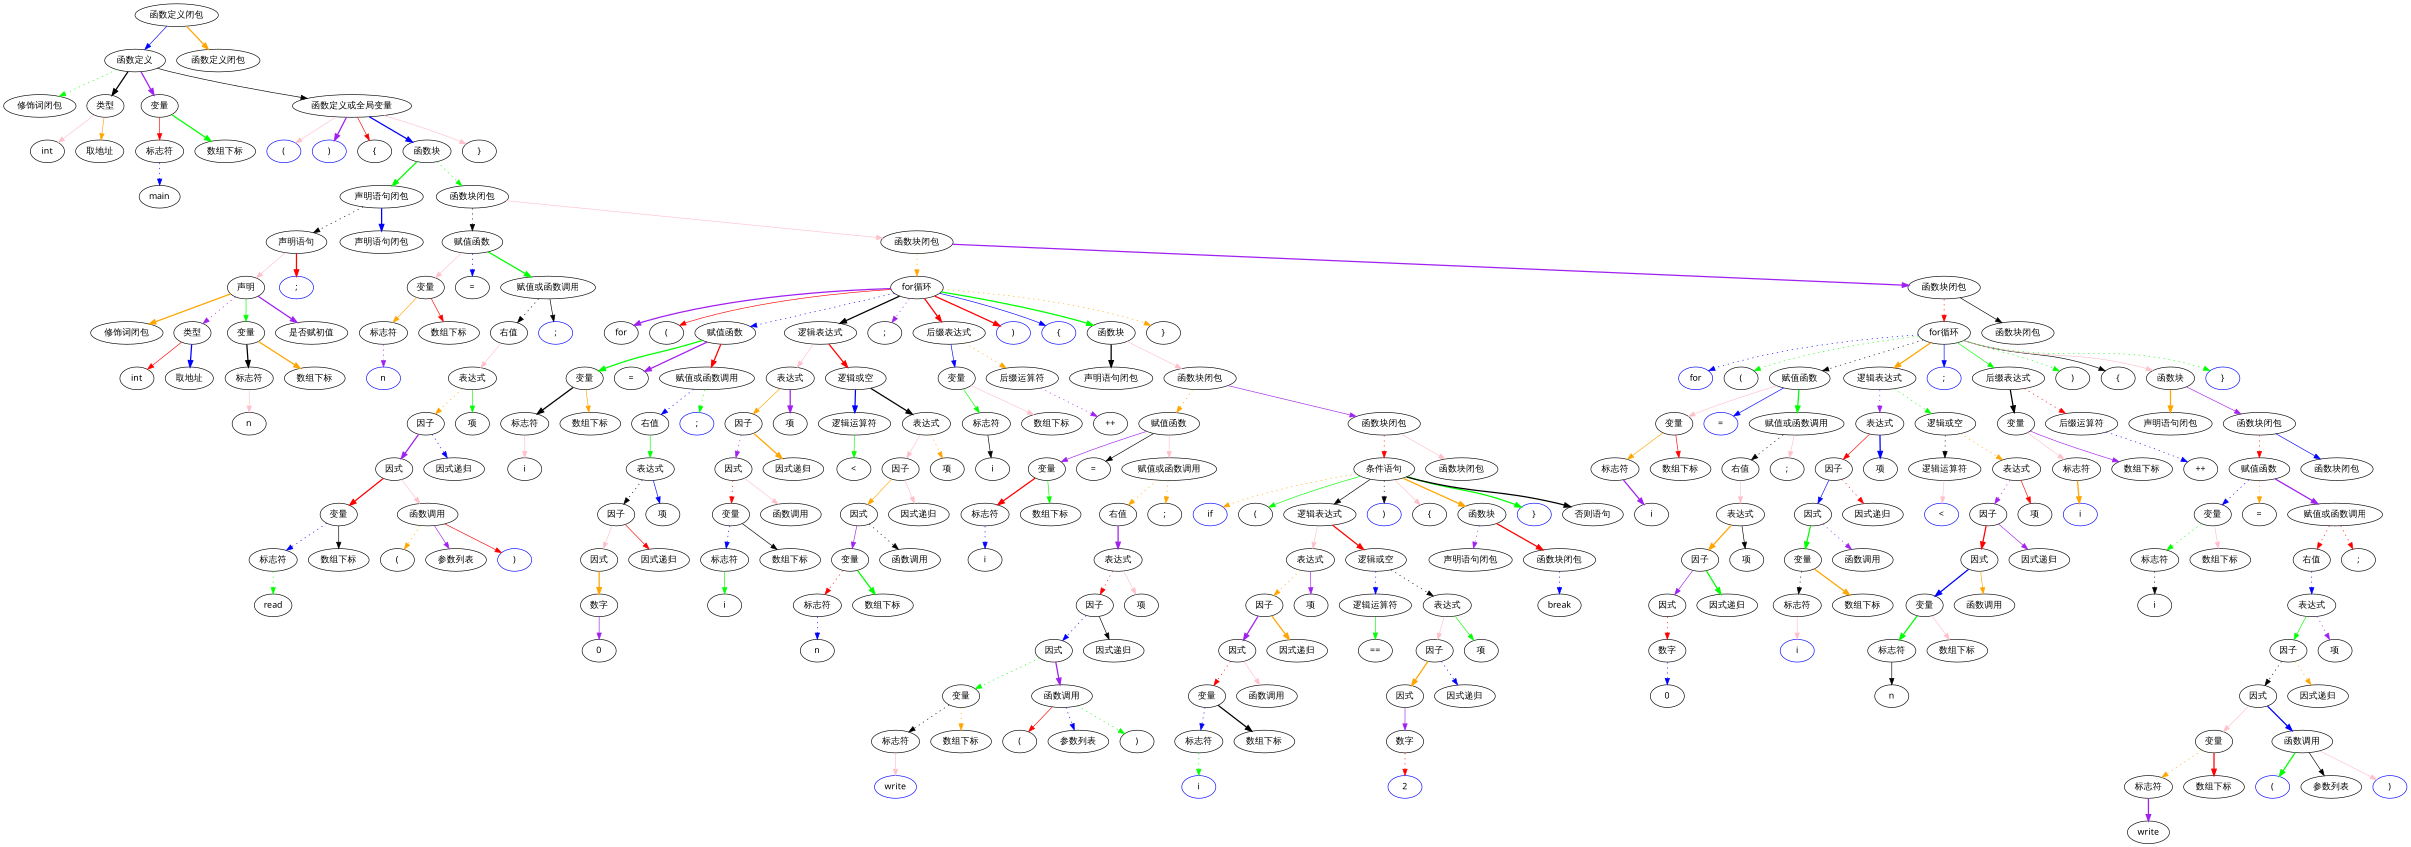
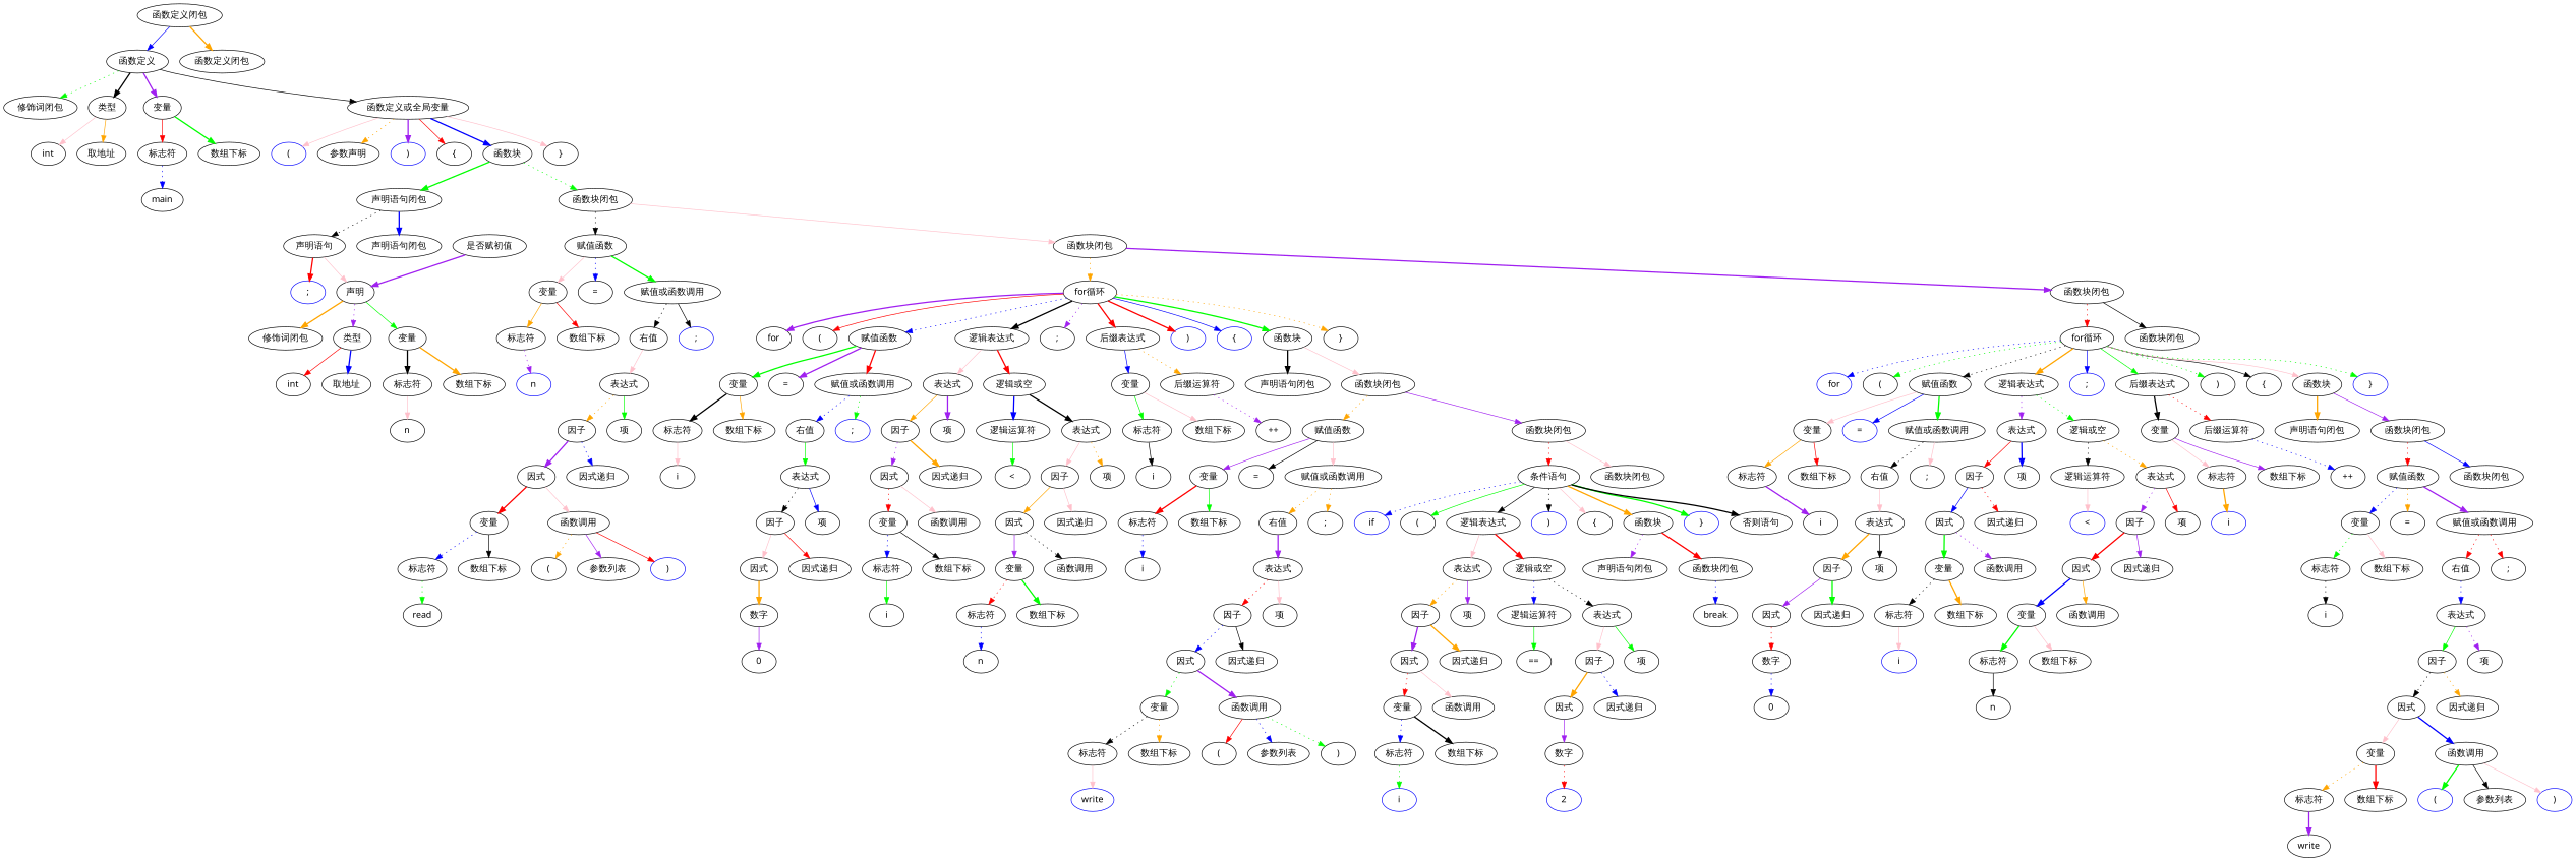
  digraph {
    node [fontname="FZFangSong-Z02"]
    edge [color=blue style=dotted]
    n1 [label=<函数定义闭包>]
    n2 [label=<函数定义>]
    n3 [label=<函数定义闭包>]
    n4 [label=<修饰词闭包>]
    n5 [label=<类型>]
    n6 [label=<变量>]
    n7 [label=<函数定义或全局变量>]
    n8 [color=black label=int]
    n9 [label=<取地址>]
    n10 [label=<标志符>]
    n11 [label=<数组下标>]
    n12 [color=blue label="("]
+   n13 [label=<参数声明>]
    n14 [color=blue label=")"]
    n15 [color=black label="{"]
    n16 [label=<函数块>]
    n17 [color=black label="}"]
    n18 [color=black label=main]
    n19 [label=<声明语句闭包>]
    n20 [label=<函数块闭包>]
    n21 [label=<声明语句>]
    n22 [label=<声明语句闭包>]
    n23 [label=<赋值函数>]
    n24 [label=<函数块闭包>]
    n25 [label=<声明>]
    n26 [color=blue label=";"]
    n27 [label=<修饰词闭包>]
    n28 [label=<类型>]
    n29 [label=<变量>]
    n30 [label=<是否赋初值>]
    n31 [color=black label=int]
    n32 [label=<取地址>]
    n33 [label=<标志符>]
    n34 [label=<数组下标>]
    n35 [color=black label=n]
    n36 [label=<变量>]
    n37 [color=black label="="]
    n38 [label=<赋值或函数调用>]
    n39 [label=<for循环>]
    n40 [label=<函数块闭包>]
    n41 [label=<标志符>]
    n42 [label=<数组下标>]
    n43 [label=<右值>]
    n44 [color=blue label=";"]
    n45 [color=blue label=n]
    n46 [label=<表达式>]
    n47 [label=<因子>]
    n48 [label=<项>]
    n49 [label=<因式>]
    n50 [label=<因式递归>]
    n51 [label=<变量>]
    n52 [label=<函数调用>]
    n53 [label=<标志符>]
    n54 [label=<数组下标>]
    n55 [color=black label="("]
    n56 [label=<参数列表>]
    n57 [color=blue label=")"]
    n58 [color=black label=read]
    n59 [color=black label=for]
    n60 [color=black label="("]
    n61 [label=<赋值函数>]
    n62 [label=<逻辑表达式>]
    n63 [color=black label=";"]
    n64 [label=<后缀表达式>]
    n65 [color=blue label=")"]
    n66 [color=blue label="{"]
    n67 [label=<函数块>]
    n68 [color=black label="}"]
    n69 [label=<for循环>]
    n70 [label=<函数块闭包>]
    n71 [label=<变量>]
    n72 [color=black label="="]
    n73 [label=<赋值或函数调用>]
    n74 [label=<表达式>]
    n75 [label=<逻辑或空>]
    n76 [label=<变量>]
    n77 [label=<后缀运算符>]
    n78 [label=<声明语句闭包>]
    n79 [label=<函数块闭包>]
    n80 [label=<标志符>]
    n81 [label=<数组下标>]
    n82 [label=<右值>]
    n83 [color=blue label=";"]
    n84 [color=black label=i]
    n85 [label=<表达式>]
    n86 [label=<因子>]
    n87 [label=<项>]
    n88 [label=<因式>]
    n89 [label=<因式递归>]
    n90 [label=<数字>]
    n91 [color=black label=0]
    n92 [label=<因子>]
    n93 [label=<项>]
    n94 [label=<逻辑运算符>]
    n95 [label=<表达式>]
    n96 [label=<因式>]
    n97 [label=<因式递归>]
    n98 [label=<变量>]
    n99 [label=<函数调用>]
    n100 [label=<标志符>]
    n101 [label=<数组下标>]
    n102 [color=black label=i]
    n103 [color=black label="<"]
    n104 [label=<因子>]
    n105 [label=<项>]
    n106 [label=<因式>]
    n107 [label=<因式递归>]
    n108 [label=<变量>]
    n109 [label=<函数调用>]
    n110 [label=<标志符>]
    n111 [label=<数组下标>]
    n112 [color=black label=n]
    n113 [label=<标志符>]
    n114 [label=<数组下标>]
    n115 [color=black label="++"]
    n116 [color=black label=i]
    n117 [label=<赋值函数>]
    n118 [label=<函数块闭包>]
    n119 [label=<变量>]
    n120 [color=black label="="]
    n121 [label=<赋值或函数调用>]
    n122 [label=<条件语句>]
    n123 [label=<函数块闭包>]
    n124 [label=<标志符>]
    n125 [label=<数组下标>]
    n126 [label=<右值>]
    n127 [color=black label=";"]
    n128 [color=black label=i]
    n129 [label=<表达式>]
    n130 [label=<因子>]
    n131 [label=<项>]
    n132 [label=<因式>]
    n133 [label=<因式递归>]
    n134 [label=<变量>]
    n135 [label=<函数调用>]
    n136 [label=<标志符>]
    n137 [label=<数组下标>]
    n138 [color=black label="("]
    n139 [label=<参数列表>]
    n140 [color=black label=")"]
    n141 [color=blue label=write]
    n142 [color=blue label=if]
    n143 [color=black label="("]
    n144 [label=<逻辑表达式>]
    n145 [color=blue label=")"]
    n146 [color=black label="{"]
    n147 [label=<函数块>]
    n148 [color=blue label="}"]
    n149 [label=<否则语句>]
    n150 [label=<表达式>]
    n151 [label=<逻辑或空>]
    n152 [label=<声明语句闭包>]
    n153 [label=<函数块闭包>]
    n154 [label=<因子>]
    n155 [label=<项>]
    n156 [label=<逻辑运算符>]
    n157 [label=<表达式>]
    n158 [label=<因式>]
    n159 [label=<因式递归>]
    n160 [label=<变量>]
    n161 [label=<函数调用>]
    n162 [label=<标志符>]
    n163 [label=<数组下标>]
    n164 [color=blue label=i]
    n165 [color=black label="=="]
    n166 [label=<因子>]
    n167 [label=<项>]
    n168 [label=<因式>]
    n169 [label=<因式递归>]
    n170 [label=<数字>]
    n171 [color=blue label=2]
    n172 [color=black label=break]
    n173 [color=blue label=for]
    n174 [color=black label="("]
    n175 [label=<赋值函数>]
    n176 [label=<逻辑表达式>]
    n177 [color=blue label=";"]
    n178 [label=<后缀表达式>]
    n179 [color=black label=")"]
    n180 [color=black label="{"]
    n181 [label=<函数块>]
    n182 [color=blue label="}"]
    n183 [label=<变量>]
    n184 [color=blue label="="]
    n185 [label=<赋值或函数调用>]
    n186 [label=<表达式>]
    n187 [label=<逻辑或空>]
    n188 [label=<变量>]
    n189 [label=<后缀运算符>]
    n190 [label=<声明语句闭包>]
    n191 [label=<函数块闭包>]
    n192 [label=<标志符>]
    n193 [label=<数组下标>]
    n194 [label=<右值>]
    n195 [color=black label=";"]
    n196 [color=black label=i]
    n197 [label=<表达式>]
    n198 [label=<因子>]
    n199 [label=<项>]
    n200 [label=<因式>]
    n201 [label=<因式递归>]
    n202 [label=<数字>]
    n203 [color=black label=0]
    n204 [label=<因子>]
    n205 [label=<项>]
    n206 [label=<逻辑运算符>]
    n207 [label=<表达式>]
    n208 [label=<因式>]
    n209 [label=<因式递归>]
    n210 [label=<变量>]
    n211 [label=<函数调用>]
    n212 [label=<标志符>]
    n213 [label=<数组下标>]
    n214 [color=blue label=i]
    n215 [color=blue label="<"]
    n216 [label=<因子>]
    n217 [label=<项>]
    n218 [label=<因式>]
    n219 [label=<因式递归>]
    n220 [label=<变量>]
    n221 [label=<函数调用>]
    n222 [label=<标志符>]
    n223 [label=<数组下标>]
    n224 [color=black label=n]
    n225 [label=<标志符>]
    n226 [label=<数组下标>]
    n227 [color=black label="++"]
    n228 [color=blue label=i]
    n229 [label=<赋值函数>]
    n230 [label=<函数块闭包>]
    n231 [label=<变量>]
    n232 [color=black label="="]
    n233 [label=<赋值或函数调用>]
    n234 [label=<标志符>]
    n235 [label=<数组下标>]
    n236 [label=<右值>]
    n237 [color=black label=";"]
    n238 [color=black label=i]
    n239 [label=<表达式>]
    n240 [label=<因子>]
    n241 [label=<项>]
    n242 [label=<因式>]
    n243 [label=<因式递归>]
    n244 [label=<变量>]
    n245 [label=<函数调用>]
    n246 [label=<标志符>]
    n247 [label=<数组下标>]
    n248 [color=blue label="("]
    n249 [label=<参数列表>]
    n250 [color=blue label=")"]
    n251 [color=black label=write]
    n1 -> n2 [style=solid]
    n1 -> n3 [color=orange style=bold]
    n2 -> n4 [color=green]
    n2 -> n5 [color=black style=bold]
    n2 -> n6 [color=purple style=bold]
    n2 -> n7 [color=black style=solid]
    n5 -> n8 [color=pink style=""]
    n5 -> n9 [color=orange style=solid]
    n6 -> n10 [color=red style=solid]
    n6 -> n11 [color=green style=bold]
    n7 -> n12 [color=pink style=""]
+   n7 -> n13 [color=orange]
    n7 -> n14 [color=purple style=bold]
    n7 -> n15 [color=red style=solid]
    n7 -> n16 [style=bold]
    n7 -> n17 [color=pink style=""]
    n10 -> n18
    n16 -> n19 [color=green style=bold]
    n16 -> n20 [color=green]
    n19 -> n21 [color=black]
    n19 -> n22 [style=bold]
    n20 -> n23 [color=black]
    n20 -> n24 [color=pink style=""]
    n21 -> n25 [color=pink style=""]
    n21 -> n26 [color=red style=bold]
    n23 -> n36 [color=pink style=""]
    n23 -> n37
    n23 -> n38 [color=green style=bold]
    n24 -> n39 [color=orange]
    n24 -> n40 [color=purple style=bold]
    n25 -> n27 [color=orange style=bold]
    n25 -> n28 [color=purple]
    n25 -> n29 [color=green style=solid]
-   n25 -> n30 [color=purple style=bold]
+   n30 -> n25 [color=purple style=bold]
    n28 -> n31 [color=red style=solid]
    n28 -> n32 [style=bold]
    n29 -> n33 [color=black style=bold]
    n29 -> n34 [color=orange style=bold]
    n33 -> n35 [color=pink style=""]
    n36 -> n41 [color=orange style=solid]
    n36 -> n42 [color=red style=solid]
    n38 -> n43 [color=black]
    n38 -> n44 [color=black style=solid]
    n39 -> n59 [color=purple style=bold]
    n39 -> n60 [color=red style=solid]
    n39 -> n61
    n39 -> n62 [color=black style=bold]
    n39 -> n63 [color=purple]
    n39 -> n64 [color=red style=bold]
    n39 -> n65 [color=red style=bold]
    n39 -> n66 [style=solid]
    n39 -> n67 [color=green style=bold]
    n39 -> n68 [color=orange]
    n40 -> n69 [color=red]
    n40 -> n70 [color=black style=solid]
    n41 -> n45 [color=purple]
    n43 -> n46 [color=pink style=""]
    n46 -> n47 [color=orange]
    n46 -> n48 [color=green style=solid]
    n47 -> n49 [color=purple style=bold]
    n47 -> n50
    n49 -> n51 [color=red style=bold]
    n49 -> n52 [color=pink style=""]
    n51 -> n53
    n51 -> n54 [color=black style=solid]
    n52 -> n55 [color=orange]
    n52 -> n56 [color=purple style=solid]
    n52 -> n57 [color=red style=solid]
    n53 -> n58 [color=green]
    n61 -> n71 [color=green style=bold]
    n61 -> n72 [color=purple style=bold]
    n61 -> n73 [color=red style=bold]
    n62 -> n74 [color=pink style=""]
    n62 -> n75 [color=red style=bold]
    n64 -> n76 [style=solid]
    n64 -> n77 [color=orange]
    n67 -> n78 [color=black style=bold]
    n67 -> n79 [color=pink style=""]
    n69 -> n173
    n69 -> n174 [color=green]
    n69 -> n175 [color=black]
    n69 -> n176 [color=orange style=bold]
    n69 -> n177 [style=solid]
    n69 -> n178 [color=green style=solid]
    n69 -> n179 [color=green]
    n69 -> n180 [color=black style=solid]
    n69 -> n181 [color=pink style=""]
    n69 -> n182 [color=green]
    n71 -> n80 [color=black style=bold]
    n71 -> n81 [color=orange style=solid]
    n73 -> n82
    n73 -> n83 [color=green]
    n74 -> n92 [color=orange style=solid]
    n74 -> n93 [color=purple style=bold]
    n75 -> n94 [style=bold]
    n75 -> n95 [color=black style=bold]
    n76 -> n113 [color=green style=solid]
    n76 -> n114 [color=pink style=""]
    n77 -> n115 [color=purple]
    n79 -> n117 [color=orange]
    n79 -> n118 [color=purple style=solid]
    n80 -> n84 [color=pink style=""]
    n82 -> n85 [color=green style=solid]
    n85 -> n86 [color=black]
    n85 -> n87 [style=solid]
    n86 -> n88 [color=pink style=""]
    n86 -> n89 [color=red style=solid]
    n88 -> n90 [color=orange style=bold]
    n90 -> n91 [color=purple style=solid]
    n92 -> n96 [color=purple]
    n92 -> n97 [color=orange style=bold]
    n94 -> n103 [color=green style=solid]
    n95 -> n104 [color=pink style=""]
    n95 -> n105 [color=orange]
    n96 -> n98 [color=red]
    n96 -> n99 [color=pink style=""]
    n98 -> n100
    n98 -> n101 [color=black style=solid]
    n100 -> n102 [color=green style=solid]
    n104 -> n106 [color=orange style=solid]
    n104 -> n107 [color=pink style=""]
    n106 -> n108 [color=purple style=solid]
    n106 -> n109 [color=black]
    n108 -> n110 [color=red]
    n108 -> n111 [color=green style=bold]
    n110 -> n112
    n113 -> n116 [color=black style=solid]
    n117 -> n119 [color=purple style=solid]
    n117 -> n120 [color=black style=solid]
    n117 -> n121 [color=pink style=""]
    n118 -> n122 [color=red]
    n118 -> n123 [color=pink style=""]
    n119 -> n124 [color=red style=bold]
    n119 -> n125 [color=green style=solid]
    n121 -> n126 [color=orange]
    n121 -> n127 [color=orange]
-   n122 -> n142 [color=orange]
+   n122 -> n142
    n122 -> n143 [color=green style=solid]
    n122 -> n144 [color=black style=solid]
    n122 -> n145 [color=black]
    n122 -> n146 [color=pink style=""]
    n122 -> n147 [color=orange style=bold]
    n122 -> n148 [color=green style=bold]
    n122 -> n149 [color=black style=bold]
    n124 -> n128
    n126 -> n129 [color=purple style=bold]
    n129 -> n130 [color=red]
    n129 -> n131 [color=pink style=""]
    n130 -> n132
    n130 -> n133 [color=black style=solid]
    n132 -> n134 [color=green]
    n132 -> n135 [color=purple style=bold]
    n134 -> n136 [color=black]
    n134 -> n137 [color=orange]
    n135 -> n138 [color=red style=solid]
    n135 -> n139
    n135 -> n140 [color=green]
    n136 -> n141 [color=pink style=""]
    n144 -> n150 [color=pink style=""]
    n144 -> n151 [color=red style=bold]
    n147 -> n152 [color=purple]
    n147 -> n153 [color=red style=bold]
    n150 -> n154 [color=orange]
    n150 -> n155 [color=purple style=solid]
    n151 -> n156
    n151 -> n157 [color=black]
    n153 -> n172
    n154 -> n158 [color=purple style=bold]
    n154 -> n159 [color=orange style=bold]
    n156 -> n165 [color=green style=solid]
    n157 -> n166 [color=pink style=""]
    n157 -> n167 [color=green style=solid]
    n158 -> n160 [color=red]
    n158 -> n161 [color=pink style=""]
    n160 -> n162
    n160 -> n163 [color=black style=bold]
    n162 -> n164 [color=green]
    n166 -> n168 [color=orange style=bold]
    n166 -> n169
    n168 -> n170 [color=purple style=solid]
    n170 -> n171 [color=red]
    n175 -> n183 [color=pink style=""]
    n175 -> n184 [style=solid]
    n175 -> n185 [color=green style=bold]
    n176 -> n186 [color=purple]
    n176 -> n187 [color=green]
    n178 -> n188 [color=black style=bold]
    n178 -> n189 [color=red]
    n181 -> n190 [color=orange style=bold]
    n181 -> n191 [color=purple style=solid]
    n183 -> n192 [color=orange style=solid]
    n183 -> n193 [color=red style=solid]
    n185 -> n194 [color=black]
    n185 -> n195 [color=pink style=""]
    n186 -> n204 [color=red style=solid]
    n186 -> n205 [style=bold]
    n187 -> n206 [color=black]
    n187 -> n207 [color=orange]
    n188 -> n225 [color=pink style=""]
    n188 -> n226 [color=purple style=solid]
    n189 -> n227
    n191 -> n229 [color=red]
    n191 -> n230 [style=solid]
    n192 -> n196 [color=purple style=bold]
    n194 -> n197 [color=pink style=""]
    n197 -> n198 [color=orange style=bold]
    n197 -> n199 [color=black style=solid]
    n198 -> n200 [color=purple style=solid]
    n198 -> n201 [color=green style=bold]
    n200 -> n202 [color=red]
    n202 -> n203
    n204 -> n208 [style=solid]
    n204 -> n209 [color=red]
    n206 -> n215 [color=pink style=""]
    n207 -> n216 [color=purple]
    n207 -> n217 [color=red style=solid]
    n208 -> n210 [color=green style=bold]
    n208 -> n211 [color=purple]
    n210 -> n212 [color=black]
    n210 -> n213 [color=orange style=bold]
    n212 -> n214 [color=pink style=""]
    n216 -> n218 [color=red style=bold]
    n216 -> n219 [color=purple style=solid]
    n218 -> n220 [style=bold]
    n218 -> n221 [color=orange style=solid]
    n220 -> n222 [color=green style=bold]
    n220 -> n223 [color=pink style=""]
    n222 -> n224 [color=black style=solid]
    n225 -> n228 [color=orange style=bold]
    n229 -> n231
    n229 -> n232 [color=orange]
    n229 -> n233 [color=purple style=bold]
    n231 -> n234 [color=green]
    n231 -> n235 [color=pink style=""]
    n233 -> n236 [color=red]
    n233 -> n237 [color=red]
    n234 -> n238 [color=black]
    n236 -> n239
    n239 -> n240 [color=green style=solid]
    n239 -> n241 [color=purple]
    n240 -> n242 [color=black]
    n240 -> n243 [color=orange]
    n242 -> n244 [color=pink style=""]
    n242 -> n245 [style=bold]
    n244 -> n246 [color=orange]
    n244 -> n247 [color=red style=bold]
    n245 -> n248 [color=green style=bold]
    n245 -> n249 [color=black style=solid]
    n245 -> n250 [color=pink style=""]
    n246 -> n251 [color=purple style=bold]
  }
